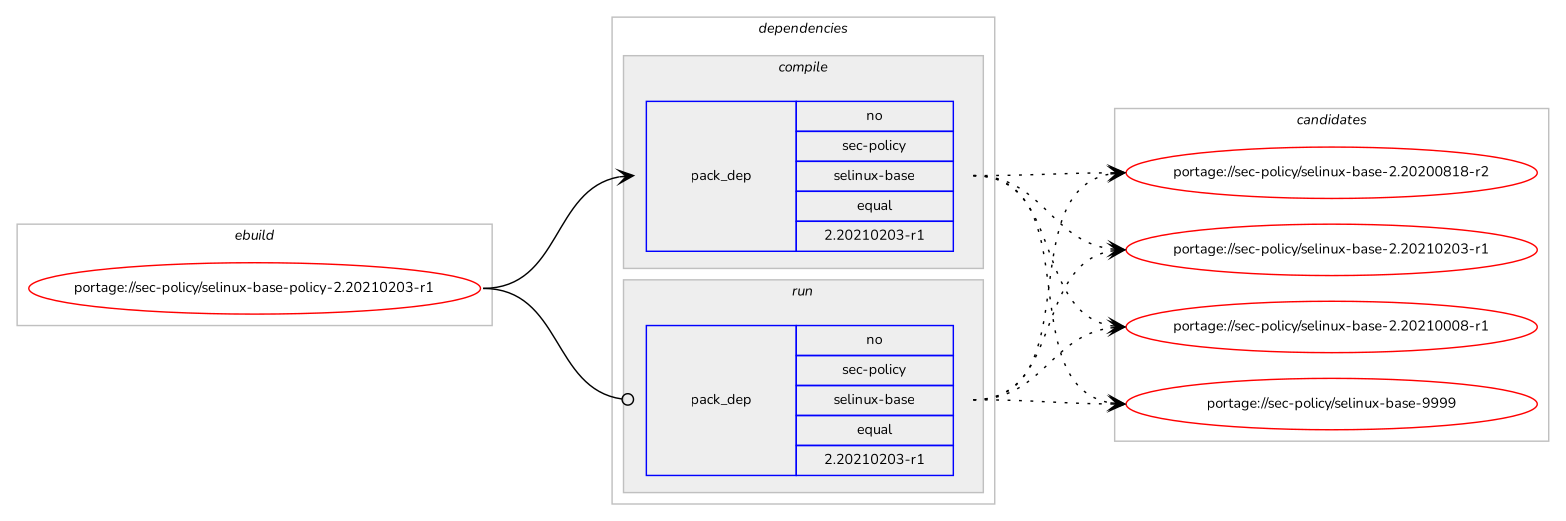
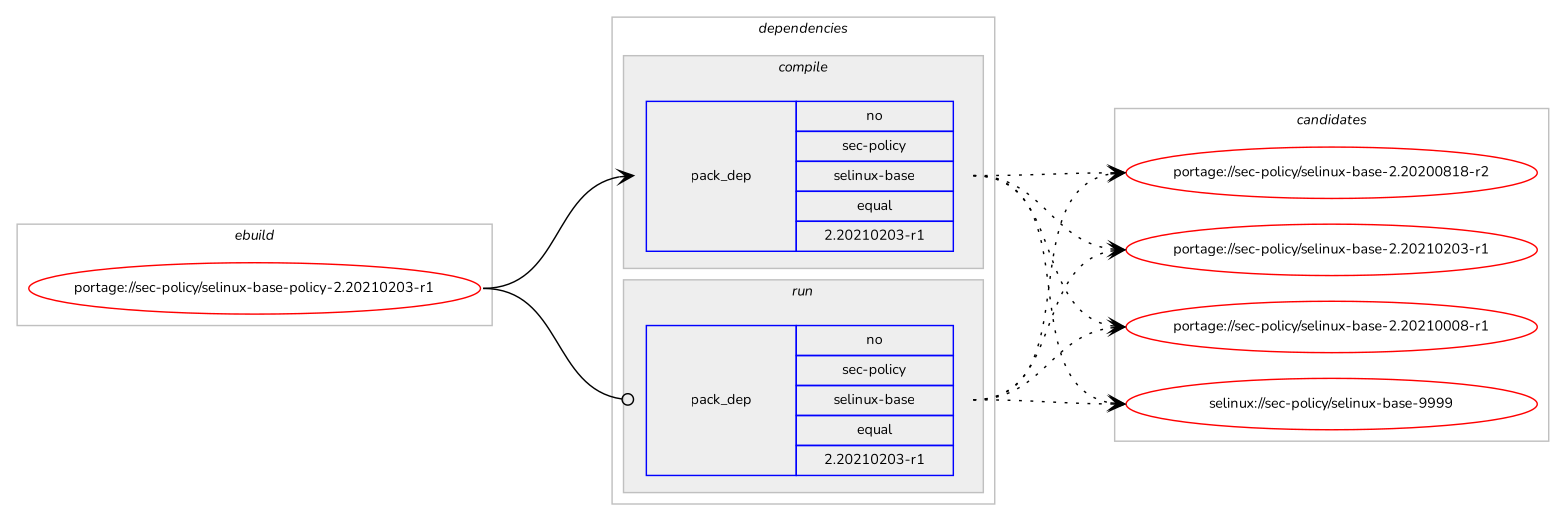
  digraph {
    compound=true
    concentrate=true
    fontname=Nunito
    fontsize=10
    newrank=true
    rankdir=LR
    ranksep=1.5
    node [color=red fontname=Nunito fontsize=10]
    edge [arrowhead=vee fontname=Nunito headport=w style=dotted tailport=e weight=100]
    n1 [label="portage://sec-policy/selinux-base-policy-2.20210203-r1" width=4]
    n2 [color=blue label=<<TABLE BORDER="0" CELLBORDER="1" CELLSPACING="0" CELLPADDING="4" WIDTH="220"><TR><TD ROWSPAN="6" CELLPADDING="30">pack_dep</TD></TR><TR><TD WIDTH="110">no</TD></TR><TR><TD>sec-policy</TD></TR><TR><TD>selinux-base</TD></TR><TR><TD>equal</TD></TR><TR><TD>2.20210203-r1</TD></TR></TABLE>> shape=none]
    n3 [color=blue label=<<TABLE BORDER="0" CELLBORDER="1" CELLSPACING="0" CELLPADDING="4" WIDTH="220"><TR><TD ROWSPAN="6" CELLPADDING="30">pack_dep</TD></TR><TR><TD WIDTH="110">no</TD></TR><TR><TD>sec-policy</TD></TR><TR><TD>selinux-base</TD></TR><TR><TD>equal</TD></TR><TR><TD>2.20210203-r1</TD></TR></TABLE>> shape=none]
    n4 [label="portage://sec-policy/selinux-base-2.20200818-r2" width=4]
    n5 [label="portage://sec-policy/selinux-base-2.20210203-r1" width=4]
    n6 [label="portage://sec-policy/selinux-base-2.20210008-r1" width=4]
-   n7 [label="portage://sec-policy/selinux-base-9999" width=4]
+   n7 [label="selinux://sec-policy/selinux-base-9999" width=4]
    subgraph cluster_1 {
      color=gray
      label=<<i>ebuild</i>>
      rank=same
      n1
    }
    subgraph cluster_2 {
      color=gray
      label=<<i>dependencies</i>>
      subgraph cluster_3 {
        color=gray
        fillcolor="#eeeeee"
        label=<<i>compile</i>>
        style=filled
        subgraph sub_4 {
          color=gray
          fillcolor="#eeeeee"
          label=<<i>compile</i>>
          style=filled
          n2
        }
      }
      subgraph cluster_5 {
        color=gray
        fillcolor="#eeeeee"
        label=<<i>compile and run</i>>
        style=filled
      }
      subgraph cluster_6 {
        color=gray
        fillcolor="#eeeeee"
        label=<<i>run</i>>
        style=filled
        subgraph sub_7 {
          color=gray
          fillcolor="#eeeeee"
          label=<<i>run</i>>
          style=filled
          n3
        }
      }
    }
    subgraph cluster_8 {
      color=gray
      label=<<i>candidates</i>>
      rank=same
      subgraph sub_9 {
        color=black
        label=<<i>candidates</i>>
        nodesep=1
        rank=same
        n4
        n5
        n6
        n7
      }
      subgraph sub_10 {
        color=black
        label=<<i>candidates</i>>
        nodesep=1
        rank=same
        n4
        n5
        n6
        n7
      }
    }
    n1 -> n2 [style=solid weight=20]
    n1 -> n3 [arrowhead=odot style=solid weight=20]
    n2 -> n4
    n2 -> n5
    n2 -> n6
    n2 -> n7
    n3 -> n4
    n3 -> n5
    n3 -> n6
    n3 -> n7
  }
